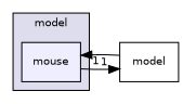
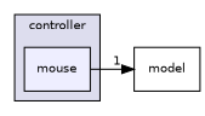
  digraph {
    compound=true
    rankdir=LR
    node [fontname=Helvetica fontsize=10 shape=box]
    edge [headlabel=1 labeldistance=1.5 labelfontname=Helvetica labelfontsize=10]
    n1 [fillcolor="#eeeeff" label=mouse pencolor=black style=filled]
    n2 [label=model]
    subgraph cluster_1 {
      bgcolor="#ddddee"
      fontname=Helvetica
      fontsize=10
-     label=model
+     label=controller
      pencolor=black
      n1
    }
    n1 -> n2
-   n2 -> n1
  }
